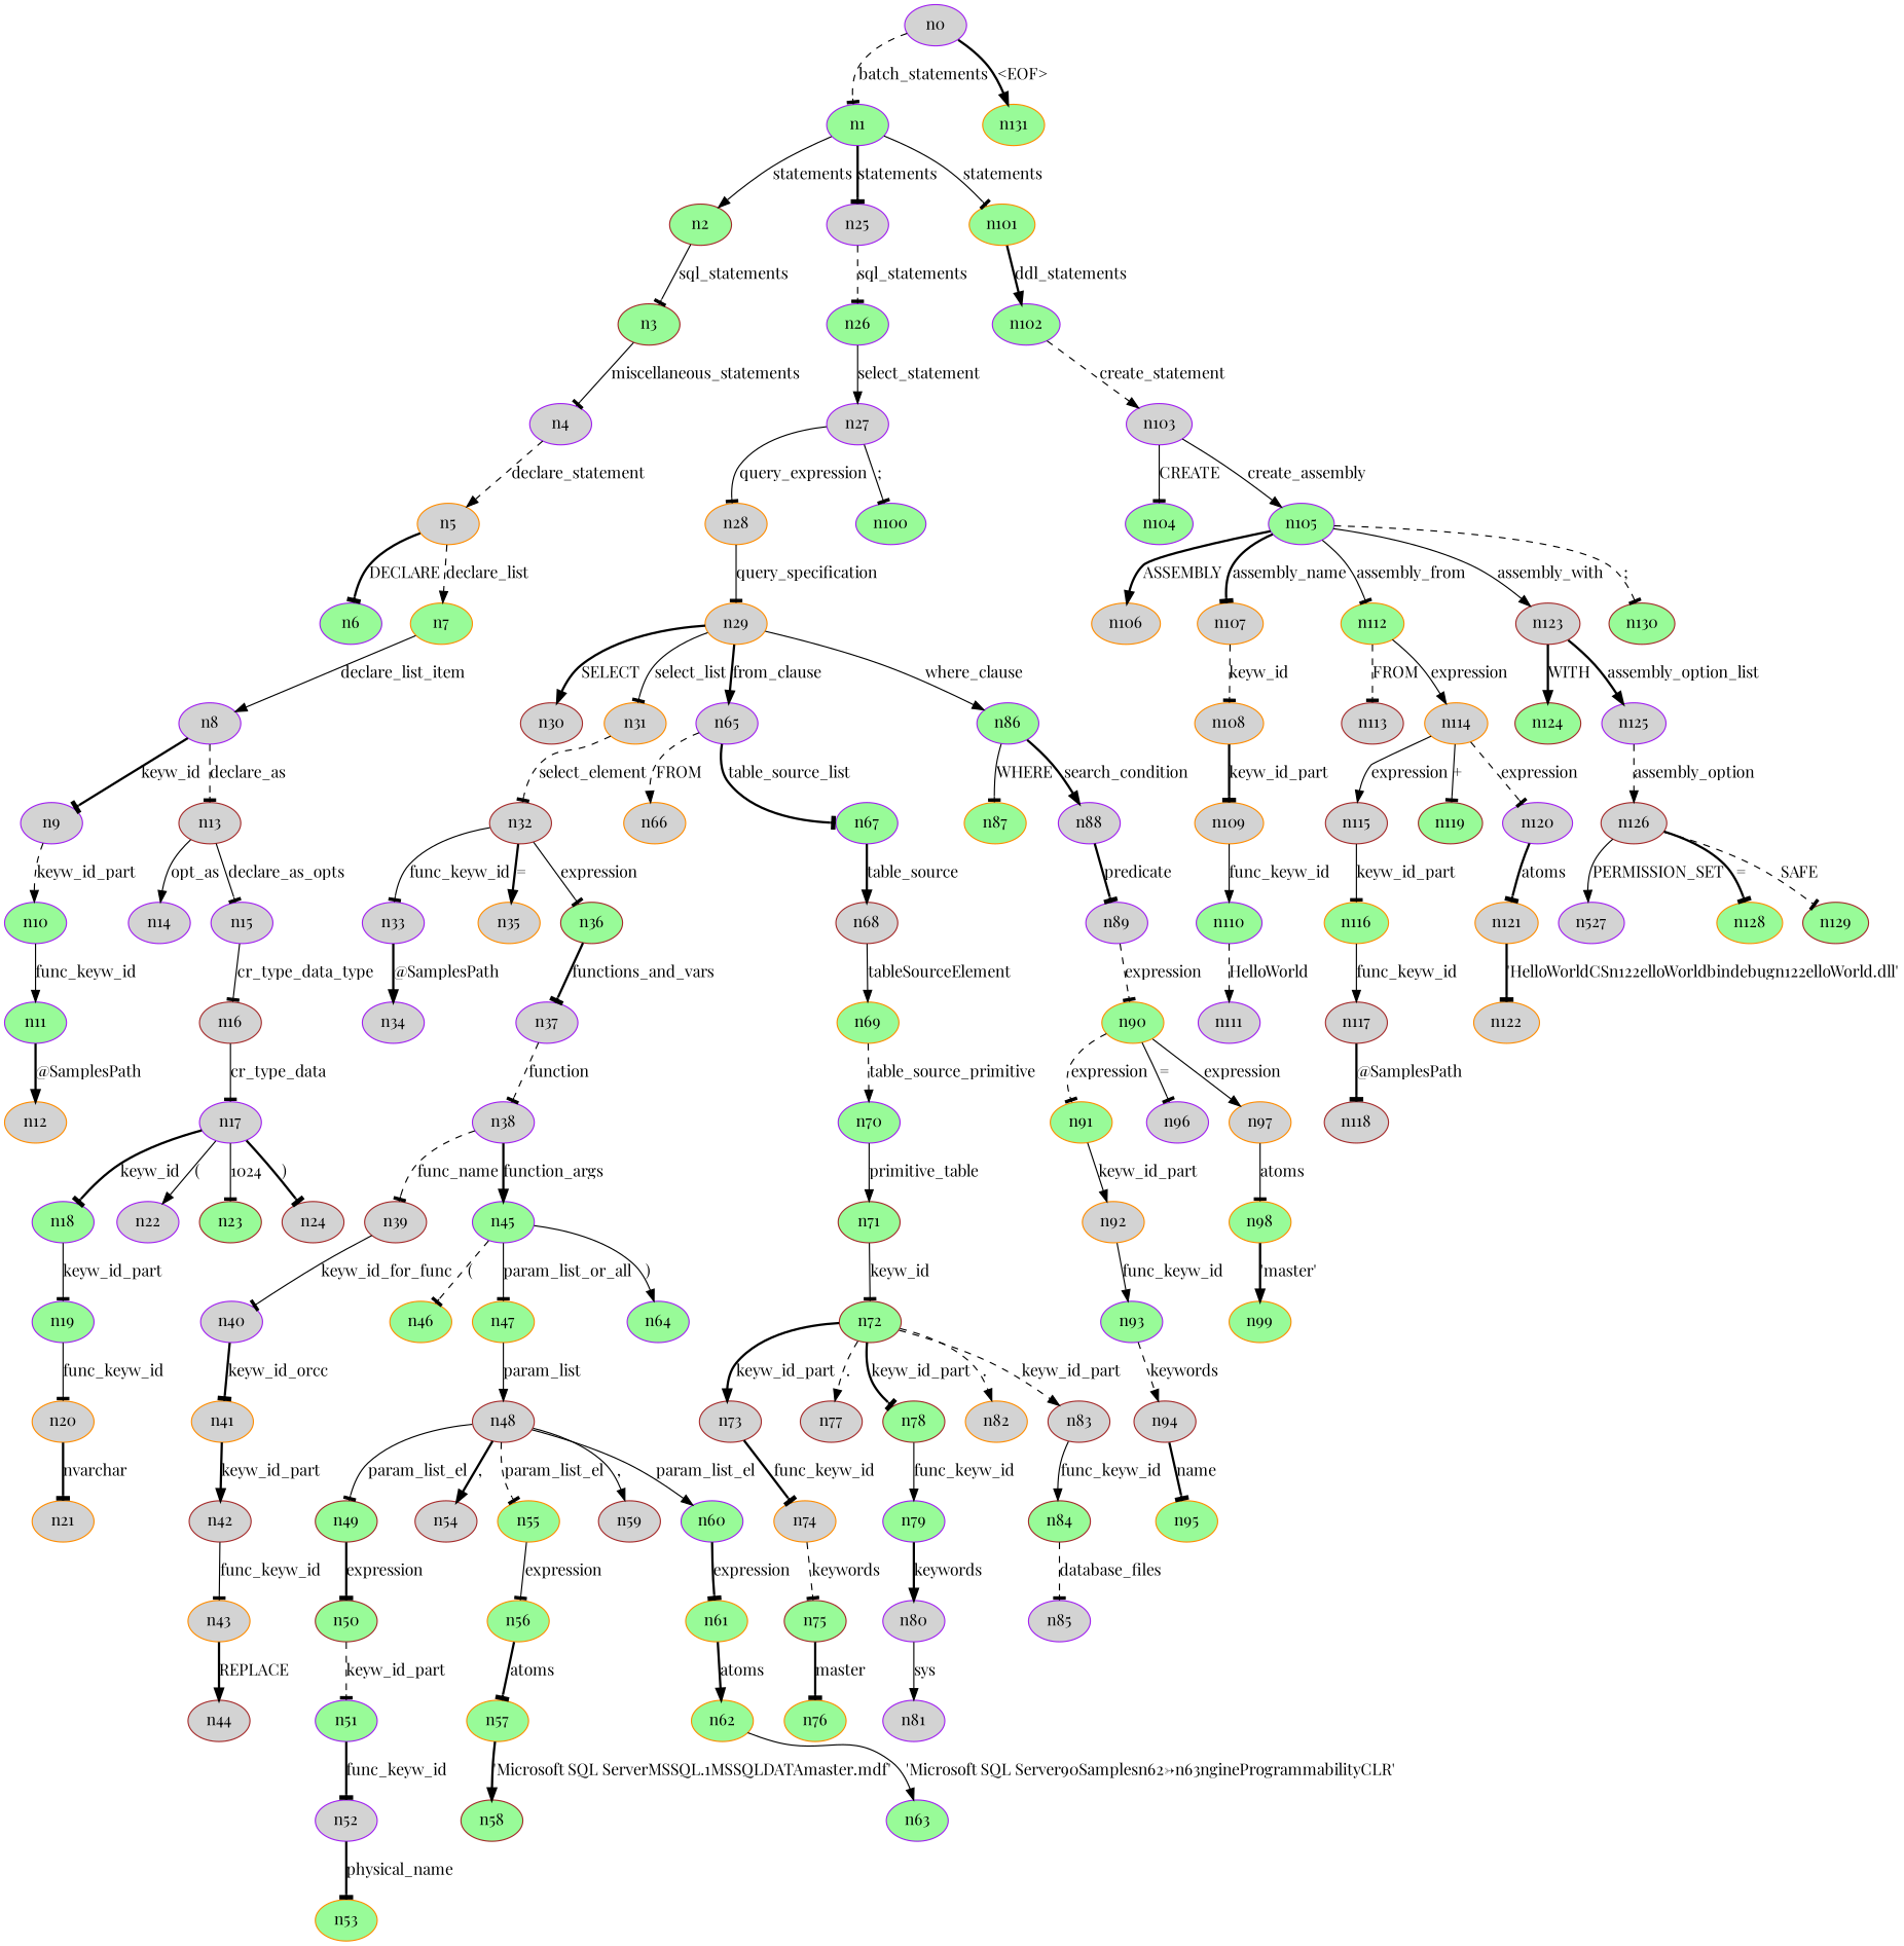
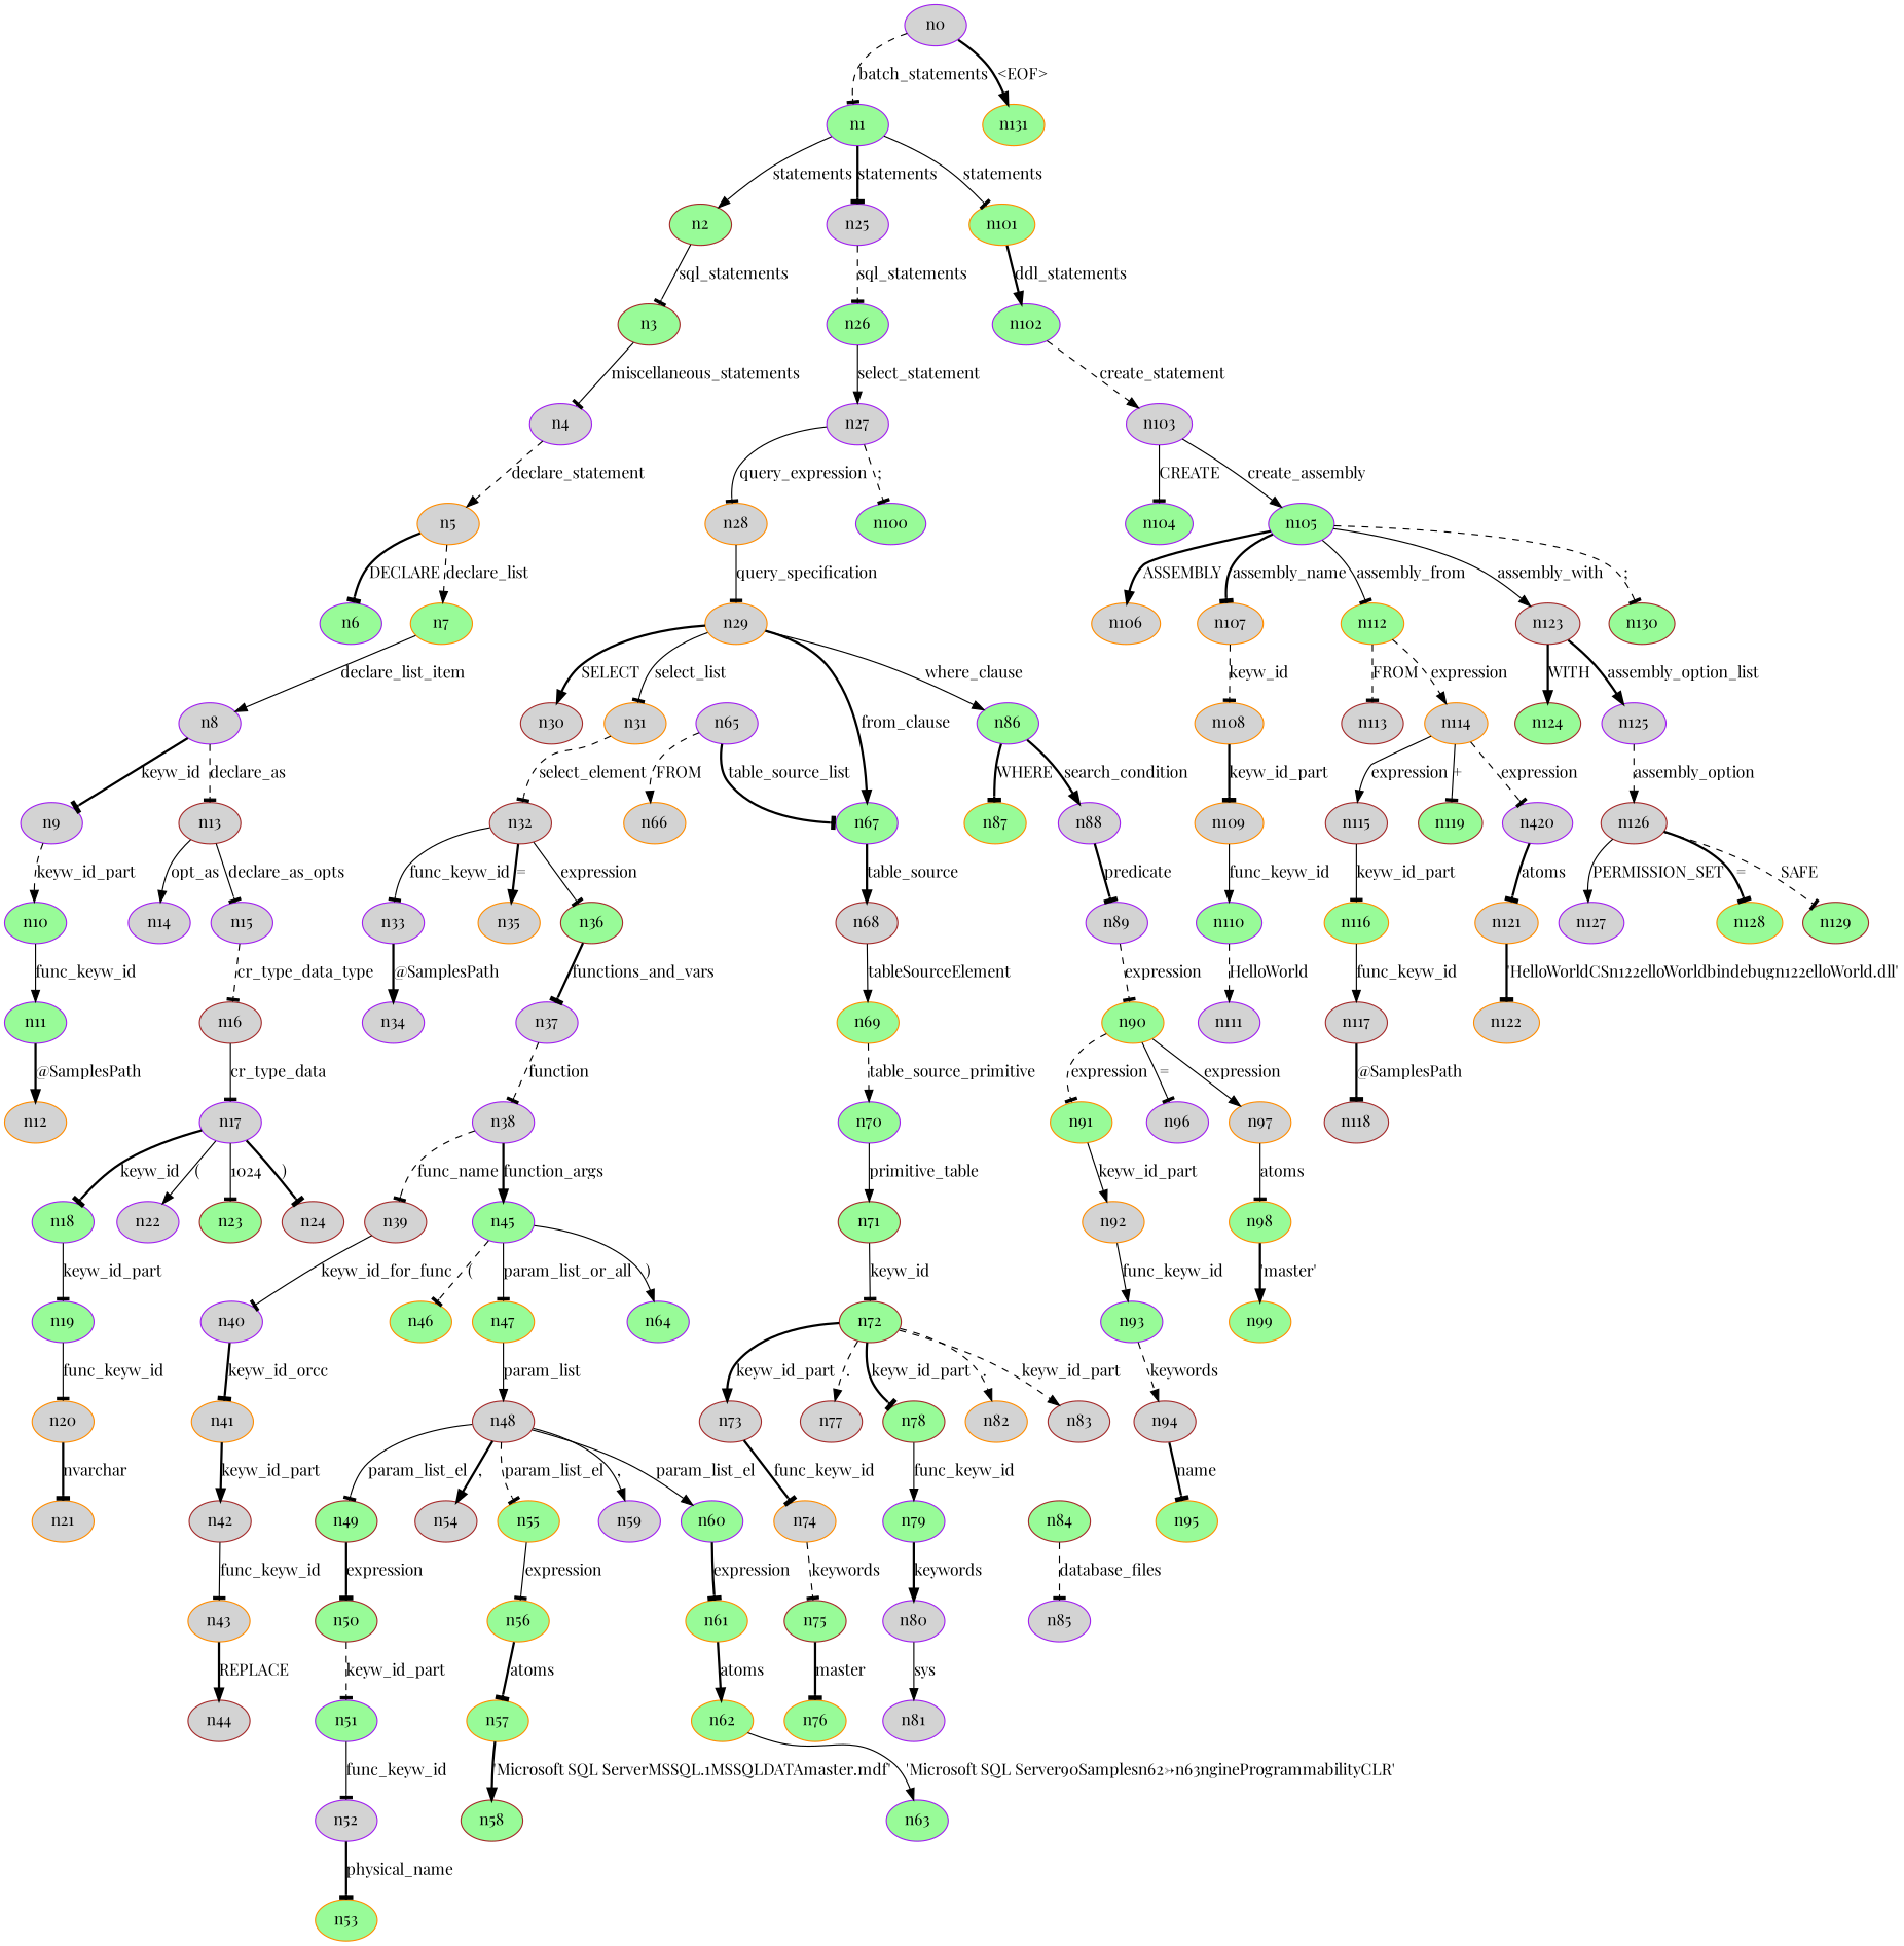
  digraph {
    fontname="Playfair Display"
    node [color=purple fillcolor=lightgrey fontname="Playfair Display" style=filled]
    edge [arrowhead=tee fontname="Playfair Display" style=solid]
    n1 [fillcolor=palegreen]
    n0
    n131 [color=darkorange fillcolor=palegreen]
    n2 [color=brown fillcolor=palegreen]
    n25
    n101 [color=darkorange fillcolor=palegreen]
    n3 [color=brown fillcolor=palegreen]
    n26 [fillcolor=palegreen]
    n102 [fillcolor=palegreen]
    n4
    n5 [color=darkorange]
    n6 [fillcolor=palegreen]
    n7 [color=darkorange fillcolor=palegreen]
    n8
    n9
    n13 [color=brown]
    n10 [fillcolor=palegreen]
    n14
    n15
    n11 [fillcolor=palegreen]
    n12 [color=darkorange]
    n16 [color=brown]
    n17
    n18 [fillcolor=palegreen]
    n22
    n23 [color=brown fillcolor=palegreen]
    n24 [color=brown]
    n19 [fillcolor=palegreen]
    n20 [color=darkorange]
    n21 [color=darkorange]
    n27
    n28 [color=darkorange]
    n100 [fillcolor=palegreen]
    n29 [color=darkorange]
    n30 [color=brown]
    n31 [color=darkorange]
    n65
    n86 [fillcolor=palegreen]
    n32 [color=brown]
    n66 [color=darkorange]
    n67 [fillcolor=palegreen]
    n87 [color=darkorange fillcolor=palegreen]
    n88
    n33
    n35 [color=darkorange]
    n36 [color=brown fillcolor=palegreen]
    n34
    n37
    n38
    n39 [color=brown]
    n45 [fillcolor=palegreen]
    n40
    n46 [color=darkorange fillcolor=palegreen]
    n47 [color=darkorange fillcolor=palegreen]
    n64 [fillcolor=palegreen]
    n41 [color=darkorange]
    n42 [color=brown]
    n43 [color=darkorange]
    n44 [color=brown]
    n48 [color=brown]
    n49 [color=brown fillcolor=palegreen]
    n54 [color=brown]
    n55 [color=darkorange fillcolor=palegreen]
-   n59 [color=brown]
+   n59
    n60 [fillcolor=palegreen]
    n50 [color=brown fillcolor=palegreen]
    n56 [color=darkorange fillcolor=palegreen]
    n61 [color=darkorange fillcolor=palegreen]
    n51 [fillcolor=palegreen]
    n52
    n53 [color=darkorange fillcolor=palegreen]
    n57 [color=darkorange fillcolor=palegreen]
    n58 [color=brown fillcolor=palegreen]
    n62 [color=darkorange fillcolor=palegreen]
    n63 [fillcolor=palegreen]
    n68 [color=brown]
    n69 [color=darkorange fillcolor=palegreen]
    n70 [fillcolor=palegreen]
    n71 [color=brown fillcolor=palegreen]
    n72 [color=brown fillcolor=palegreen]
    n73 [color=brown]
    n77 [color=brown]
    n78 [color=brown fillcolor=palegreen]
    n82 [color=darkorange]
    n83 [color=brown]
    n74 [color=darkorange]
    n79 [fillcolor=palegreen]
    n84 [color=brown fillcolor=palegreen]
    n75 [color=brown fillcolor=palegreen]
    n76 [color=darkorange fillcolor=palegreen]
    n80
    n81
    n85
    n89
    n90 [color=darkorange fillcolor=palegreen]
    n91 [color=darkorange fillcolor=palegreen]
    n96
    n97 [color=darkorange]
    n92 [color=darkorange]
    n98 [color=darkorange fillcolor=palegreen]
    n93 [fillcolor=palegreen]
    n94 [color=brown]
    n95 [color=darkorange fillcolor=palegreen]
    n99 [color=darkorange fillcolor=palegreen]
    n103
    n104 [fillcolor=palegreen]
    n105 [fillcolor=palegreen]
    n106 [color=darkorange]
    n107 [color=darkorange]
    n112 [color=darkorange fillcolor=palegreen]
    n123 [color=brown]
    n130 [color=brown fillcolor=palegreen]
    n108 [color=darkorange]
    n113 [color=brown]
    n114 [color=darkorange]
    n124 [color=brown fillcolor=palegreen]
    n125
    n109 [color=darkorange]
    n110 [fillcolor=palegreen]
    n111
    n115 [color=brown]
    n119 [color=brown fillcolor=palegreen]
-   n120
+   n120 [label=n420]
    n116 [color=darkorange fillcolor=palegreen]
    n121 [color=darkorange]
    n117 [color=brown]
    n118 [color=brown]
    n122 [color=darkorange]
    n126 [color=brown]
-   n127 [label=n527]
+   n127
    n128 [color=darkorange fillcolor=palegreen]
    n129 [color=brown fillcolor=palegreen]
    n1 -> n2 [arrowhead=normal label=statements]
    n1 -> n25 [label=statements style=bold]
    n1 -> n101 [label=statements]
    n0 -> n1 [label=batch_statements style=dashed]
    n0 -> n131 [arrowhead=normal label="<EOF>" style=bold]
    n2 -> n3 [label=sql_statements]
    n25 -> n26 [label=sql_statements style=dashed]
    n101 -> n102 [arrowhead=normal label=ddl_statements style=bold]
    n3 -> n4 [label=miscellaneous_statements]
    n26 -> n27 [arrowhead=normal label=select_statement]
    n102 -> n103 [arrowhead=normal label=create_statement style=dashed]
    n4 -> n5 [arrowhead=normal label=declare_statement style=dashed]
    n5 -> n6 [label=DECLARE style=bold]
    n5 -> n7 [arrowhead=normal label=declare_list style=dashed]
    n7 -> n8 [arrowhead=normal label=declare_list_item]
    n8 -> n9 [label=keyw_id style=bold]
    n8 -> n13 [label=declare_as style=dashed]
    n9 -> n10 [arrowhead=normal label=keyw_id_part style=dashed]
    n13 -> n14 [arrowhead=normal label=opt_as]
    n13 -> n15 [label=declare_as_opts]
    n10 -> n11 [arrowhead=normal label=func_keyw_id]
-   n15 -> n16 [label=cr_type_data_type]
+   n15 -> n16 [label=cr_type_data_type style=dashed]
    n11 -> n12 [arrowhead=normal label="@SamplesPath" style=bold]
    n16 -> n17 [label=cr_type_data]
    n17 -> n18 [label=keyw_id style=bold]
    n17 -> n22 [arrowhead=normal label="("]
    n17 -> n23 [label=1024]
    n17 -> n24 [label=")" style=bold]
    n18 -> n19 [label=keyw_id_part]
    n19 -> n20 [label=func_keyw_id]
    n20 -> n21 [label=nvarchar style=bold]
    n27 -> n28 [label=query_expression]
-   n27 -> n100 [label=";"]
+   n27 -> n100 [label=";" style=dashed]
    n28 -> n29 [label=query_specification]
    n29 -> n30 [arrowhead=normal label=SELECT style=bold]
    n29 -> n31 [label=select_list]
-   n29 -> n65 [arrowhead=normal label=from_clause style=bold]
+   n29 -> n67 [arrowhead=normal label=from_clause style=bold]
    n29 -> n86 [arrowhead=normal label=where_clause]
    n31 -> n32 [label=select_element style=dashed]
    n65 -> n66 [arrowhead=normal label=FROM style=dashed]
    n65 -> n67 [label=table_source_list style=bold]
-   n86 -> n87 [label=WHERE]
+   n86 -> n87 [label=WHERE style=bold]
    n86 -> n88 [arrowhead=normal label=search_condition style=bold]
    n32 -> n33 [label=func_keyw_id]
    n32 -> n35 [arrowhead=normal label="=" style=bold]
    n32 -> n36 [label=expression]
    n67 -> n68 [arrowhead=normal label=table_source style=bold]
    n88 -> n89 [label=predicate style=bold]
    n33 -> n34 [arrowhead=normal label="@SamplesPath" style=bold]
    n36 -> n37 [label=functions_and_vars style=bold]
    n37 -> n38 [label=function style=dashed]
    n38 -> n39 [label=func_name style=dashed]
    n38 -> n45 [arrowhead=normal label=function_args style=bold]
    n39 -> n40 [label=keyw_id_for_func]
    n45 -> n46 [label="(" style=dashed]
    n45 -> n47 [label=param_list_or_all]
    n45 -> n64 [arrowhead=normal label=")"]
    n40 -> n41 [label=keyw_id_orcc style=bold]
    n47 -> n48 [arrowhead=normal label=param_list]
    n41 -> n42 [arrowhead=normal label=keyw_id_part style=bold]
    n42 -> n43 [label=func_keyw_id]
    n43 -> n44 [arrowhead=normal label=REPLACE style=bold]
    n48 -> n49 [label=param_list_el]
    n48 -> n54 [arrowhead=normal label="," style=bold]
    n48 -> n55 [label=param_list_el style=dashed]
    n48 -> n59 [arrowhead=normal label=","]
    n48 -> n60 [arrowhead=normal label=param_list_el]
    n49 -> n50 [label=expression style=bold]
    n55 -> n56 [label=expression]
    n60 -> n61 [label=expression style=bold]
    n50 -> n51 [label=keyw_id_part style=dashed]
    n56 -> n57 [label=atoms style=bold]
    n61 -> n62 [arrowhead=normal label=atoms style=bold]
-   n51 -> n52 [label=func_keyw_id style=bold]
+   n51 -> n52 [label=func_keyw_id]
    n52 -> n53 [label=physical_name style=bold]
    n57 -> n58 [arrowhead=normal label="'Microsoft SQL Server\MSSQL.1\MSSQL\DATA\master.mdf'" style=bold]
    n62 -> n63 [arrowhead=normal label="'Microsoft SQL Server\90\Samples\Engine\Programmability\CLR\'"]
    n68 -> n69 [arrowhead=normal label=tableSourceElement]
    n69 -> n70 [arrowhead=normal label=table_source_primitive style=dashed]
    n70 -> n71 [arrowhead=normal label=primitive_table]
    n71 -> n72 [label=keyw_id]
    n72 -> n73 [arrowhead=normal label=keyw_id_part style=bold]
    n72 -> n77 [arrowhead=normal label="." style=dashed]
    n72 -> n78 [label=keyw_id_part style=bold]
    n72 -> n82 [arrowhead=normal label="." style=dashed]
    n72 -> n83 [arrowhead=normal label=keyw_id_part style=dashed]
    n73 -> n74 [label=func_keyw_id style=bold]
    n78 -> n79 [arrowhead=normal label=func_keyw_id]
-   n83 -> n84 [arrowhead=normal label=func_keyw_id]
    n74 -> n75 [label=keywords style=dashed]
    n79 -> n80 [arrowhead=normal label=keywords style=bold]
    n84 -> n85 [label=database_files style=dashed]
    n75 -> n76 [label=master style=bold]
    n80 -> n81 [arrowhead=normal label=sys]
    n89 -> n90 [label=expression style=dashed]
    n90 -> n91 [label=expression style=dashed]
    n90 -> n96 [label="="]
    n90 -> n97 [arrowhead=normal label=expression]
    n91 -> n92 [arrowhead=normal label=keyw_id_part]
    n97 -> n98 [label=atoms]
    n92 -> n93 [arrowhead=normal label=func_keyw_id]
    n98 -> n99 [arrowhead=normal label="'master'" style=bold]
    n93 -> n94 [arrowhead=normal label=keywords style=dashed]
    n94 -> n95 [label=name style=bold]
    n103 -> n104 [label=CREATE]
    n103 -> n105 [arrowhead=normal label=create_assembly]
    n105 -> n106 [arrowhead=normal label=ASSEMBLY style=bold]
    n105 -> n107 [label=assembly_name style=bold]
    n105 -> n112 [label=assembly_from]
    n105 -> n123 [arrowhead=normal label=assembly_with]
    n105 -> n130 [label=";" style=dashed]
    n107 -> n108 [label=keyw_id style=dashed]
    n112 -> n113 [label=FROM style=dashed]
-   n112 -> n114 [arrowhead=normal label=expression]
+   n112 -> n114 [arrowhead=normal label=expression style=dashed]
    n123 -> n124 [arrowhead=normal label=WITH style=bold]
    n123 -> n125 [arrowhead=normal label=assembly_option_list style=bold]
    n108 -> n109 [label=keyw_id_part style=bold]
    n114 -> n115 [arrowhead=normal label=expression]
    n114 -> n119 [label="+"]
    n114 -> n120 [label=expression style=dashed]
    n125 -> n126 [arrowhead=normal label=assembly_option style=dashed]
    n109 -> n110 [arrowhead=normal label=func_keyw_id]
    n110 -> n111 [arrowhead=normal label=HelloWorld style=dashed]
    n115 -> n116 [label=keyw_id_part]
    n120 -> n121 [label=atoms style=bold]
    n116 -> n117 [arrowhead=normal label=func_keyw_id]
    n121 -> n122 [label="'HelloWorld\CS\HelloWorld\bin\debug\HelloWorld.dll'" style=bold]
    n117 -> n118 [label="@SamplesPath" style=bold]
    n126 -> n127 [arrowhead=normal label=PERMISSION_SET]
    n126 -> n128 [label="=" style=bold]
    n126 -> n129 [label=SAFE style=dashed]
  }
